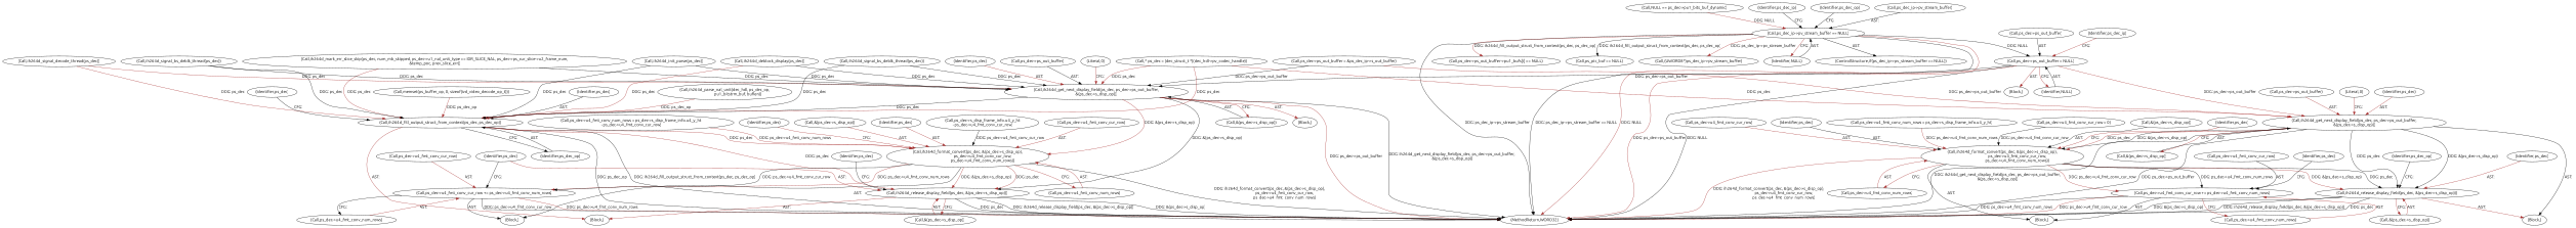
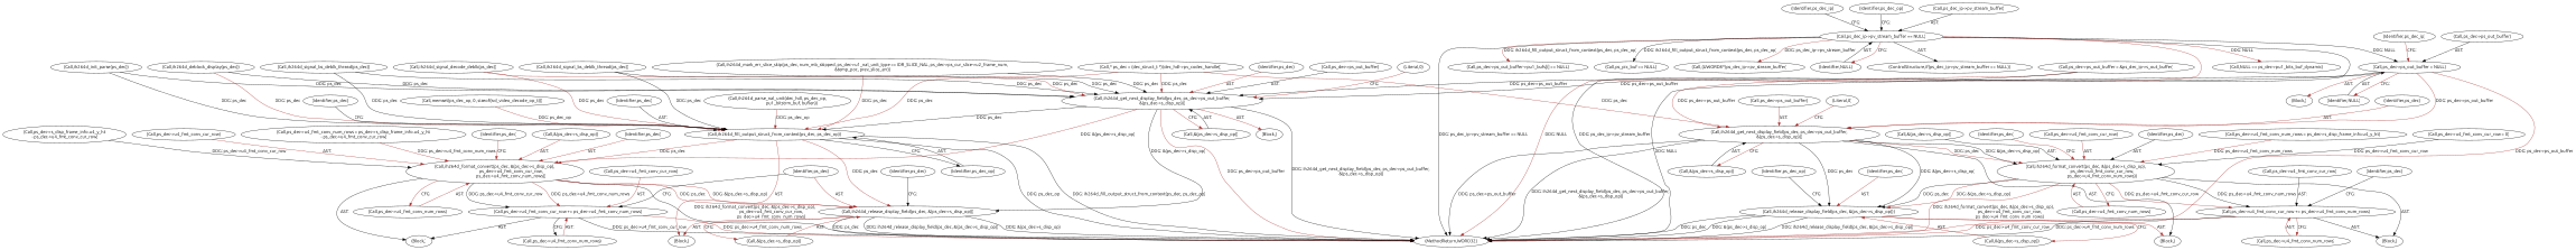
  digraph {
    fontname=Ubuntu
    node [fontname=Ubuntu]
    edge [color=brown fontname=Ubuntu]
    n1 [label="(Call,ps_dec->ps_out_buffer = NULL)"]
    n2 [label="(Call,ih264d_get_next_display_field(ps_dec, ps_dec->ps_out_buffer,\n &(ps_dec->s_disp_op)))"]
    n3 [label="(Call,ih264d_get_next_display_field(ps_dec, ps_dec->ps_out_buffer,\n &(ps_dec->s_disp_op)))"]
    n4 [label="(Block,)"]
    n5 [label="(MethodReturn,WORD32)"]
    n6 [label="(Identifier,NULL)"]
    n7 [label="(Call,ih264d_format_convert(ps_dec, &(ps_dec->s_disp_op),\n                                  ps_dec->u4_fmt_conv_cur_row,\n                                  ps_dec->u4_fmt_conv_num_rows))"]
    n8 [label="(Call,ih264d_release_display_field(ps_dec, &(ps_dec->s_disp_op)))"]
    n9 [label="(Block,)"]
    n10 [label="(Call,&(ps_dec->s_disp_op))"]
    n11 [label="(Call,ih264d_fill_output_struct_from_context(ps_dec, ps_dec_op))"]
    n12 [label="(Call,ih264d_format_convert(ps_dec, &(ps_dec->s_disp_op),\n                                  ps_dec->u4_fmt_conv_cur_row,\n                                  ps_dec->u4_fmt_conv_num_rows))"]
    n13 [label="(Call,ih264d_release_display_field(ps_dec, &(ps_dec->s_disp_op)))"]
    n14 [label="(Call,&(ps_dec->s_disp_op))"]
    n15 [label="(Block,)"]
    n16 [label="(Call,ps_dec_ip->pv_stream_buffer == NULL)"]
    n17 [label="(Call,NULL == ps_dec->pu1_bits_buf_dynamic)"]
    n18 [label="(Call,ps_dec->ps_out_buffer->pu1_bufs[i] == NULL)"]
    n19 [label="(Call,ps_pic_buf == NULL)"]
    n20 [label="(Call,(UWORD8*)ps_dec_ip->pv_stream_buffer)"]
    n21 [label="(Identifier,NULL)"]
    n22 [label="(ControlStructure,if(ps_dec_ip->pv_stream_buffer == NULL))"]
    n23 [label="(Call,ps_dec->u4_fmt_conv_cur_row += ps_dec->u4_fmt_conv_num_rows)"]
    n24 [label="(Call,ps_dec->u4_fmt_conv_num_rows)"]
    n25 [label="(Block,)"]
    n26 [label="(Call,&(ps_dec->s_disp_op))"]
    n27 [label="(Call,ps_dec->u4_fmt_conv_num_rows)"]
    n28 [label="(Block,)"]
    n29 [label="(Identifier,ps_dec_op)"]
    n30 [label="(Call,ps_dec->u4_fmt_conv_cur_row += ps_dec->u4_fmt_conv_num_rows)"]
    n31 [label="(Block,)"]
    n32 [label="(Call,ps_dec->u4_fmt_conv_num_rows)"]
    n33 [label="(Call,&(ps_dec->s_disp_op))"]
    n34 [label="(Call,ps_dec->u4_fmt_conv_num_rows)"]
    n35 [label="(Call,ps_dec->u4_fmt_conv_num_rows = ps_dec->s_disp_frame_info.u4_y_ht)"]
    n36 [label="(Call,ps_dec->u4_fmt_conv_cur_row = 0)"]
    n37 [label="(Call,ps_dec->ps_out_buffer)"]
    n38 [label="(Call,&(ps_dec->s_disp_op))"]
    n39 [label="(Call,ih264d_mark_err_slice_skip(ps_dec, num_mb_skipped, ps_dec->u1_nal_unit_type == IDR_SLICE_NAL, ps_dec->ps_cur_slice->u2_frame_num,\n &temp_poc, prev_slice_err))"]
    n40 [label="(Literal,0)"]
-   n41 [label="(Call,ih264d_signal_decode_thread(ps_dec))"]
+   n41 [label="(Call,ih264d_signal_decode_deblk(ps_dec))"]
    n42 [label="(Identifier,ps_dec)"]
    n43 [label="(Call,ps_dec->u4_fmt_conv_num_rows = ps_dec->s_disp_frame_info.u4_y_ht\n - ps_dec->u4_fmt_conv_cur_row)"]
    n44 [label="(Call,ih264d_init_parse(ps_dec))"]
    n45 [label="(Identifier,ps_dec)"]
    n46 [label="(Identifier,ps_dec)"]
    n47 [label="(Call,ih264d_parse_nal_unit(dec_hdl, ps_dec_op,\n                              pu1_bitstrm_buf, buflen))"]
    n48 [label="(Identifier,ps_dec)"]
    n49 [label="(Identifier,ps_dec)"]
    n50 [label="(Identifier,ps_dec_op)"]
    n51 [label="(Call,&(ps_dec->s_disp_op))"]
    n52 [label="(Identifier,ps_dec)"]
    n53 [label="(Call,ps_dec->u4_fmt_conv_cur_row)"]
    n54 [label="(Call,ps_dec->u4_fmt_conv_cur_row)"]
    n55 [label="(Call,* ps_dec = (dec_struct_t *)(dec_hdl->pv_codec_handle))"]
    n56 [label="(Identifier,ps_dec)"]
    n57 [label="(Identifier,ps_dec)"]
    n58 [label="(Call,ps_dec->ps_out_buffer)"]
    n59 [label="(Identifier,ps_dec_ip)"]
    n60 [label="(Call,ps_dec->ps_out_buffer)"]
-   n61 [label="(Call,memset(ps_buffer_op, 0, sizeof(ivd_video_decode_op_t)))"]
+   n61 [label="(Call,memset(ps_dec_op, 0, sizeof(ivd_video_decode_op_t)))"]
    n62 [label="(Identifier,ps_dec)"]
    n63 [label="(Call,ps_dec->s_disp_frame_info.u4_y_ht\n - ps_dec->u4_fmt_conv_cur_row)"]
    n64 [label="(Identifier,ps_dec)"]
    n65 [label="(Identifier,ps_dec_ip)"]
    n66 [label="(Call,ps_dec->ps_out_buffer = &ps_dec_ip->s_out_buffer)"]
    n67 [label="(Call,ps_dec->u4_fmt_conv_cur_row)"]
    n68 [label="(Call,ih264d_deblock_display(ps_dec))"]
    n69 [label="(Identifier,ps_dec_op)"]
    n70 [label="(Call,ih264d_signal_bs_deblk_thread(ps_dec))"]
    n71 [label="(Identifier,ps_dec)"]
    n72 [label="(Call,ps_dec->u4_fmt_conv_cur_row)"]
    n73 [label="(Identifier,ps_dec)"]
    n74 [label="(Literal,0)"]
    n75 [label="(Call,ih264d_signal_bs_deblk_thread(ps_dec))"]
    n76 [label="(Call,ps_dec_ip->pv_stream_buffer)"]
    n1 -> n2 [label="DDG: ps_dec->ps_out_buffer"]
    n1 -> n3 [color=black label="DDG: ps_dec->ps_out_buffer"]
    n1 -> n4 [label="AST: "]
    n1 -> n5 [label="DDG: ps_dec->ps_out_buffer"]
    n1 -> n5 [color=black label="DDG: NULL"]
    n1 -> n6 [label="CFG: "]
    n2 -> n5 [color=black label="DDG: ps_dec->ps_out_buffer"]
    n2 -> n5 [color=black label="DDG: ih264d_get_next_display_field(ps_dec, ps_dec->ps_out_buffer,\n &(ps_dec->s_disp_op))"]
    n2 -> n7 [label="DDG: ps_dec"]
    n2 -> n7 [color=black label="DDG: &(ps_dec->s_disp_op)"]
    n2 -> n8 [color=black label="DDG: ps_dec"]
    n2 -> n8 [color=black label="DDG: &(ps_dec->s_disp_op)"]
    n2 -> n9 [color=black label="AST: "]
    n2 -> n10 [label="CFG: "]
    n3 -> n5 [label="DDG: ps_dec->ps_out_buffer"]
    n3 -> n5 [color=black label="DDG: ih264d_get_next_display_field(ps_dec, ps_dec->ps_out_buffer,\n &(ps_dec->s_disp_op))"]
    n3 -> n11 [color=black label="DDG: ps_dec"]
    n3 -> n12 [label="DDG: &(ps_dec->s_disp_op)"]
    n3 -> n13 [color=black label="DDG: &(ps_dec->s_disp_op)"]
    n3 -> n14 [label="CFG: "]
    n3 -> n15 [label="AST: "]
    n6 -> n1 [color=black label="AST: "]
    n7 -> n5 [label="DDG: ih264d_format_convert(ps_dec, &(ps_dec->s_disp_op),\n                                  ps_dec->u4_fmt_conv_cur_row,\n                                  ps_dec->u4_fmt_conv_num_rows)"]
    n7 -> n8 [color=black label="DDG: ps_dec"]
    n7 -> n8 [label="DDG: &(ps_dec->s_disp_op)"]
    n7 -> n23 [color=black label="DDG: ps_dec->u4_fmt_conv_num_rows"]
    n7 -> n23 [label="DDG: ps_dec->u4_fmt_conv_cur_row"]
    n7 -> n24 [label="CFG: "]
    n7 -> n25 [color=black label="AST: "]
    n8 -> n5 [color=black label="DDG: ih264d_release_display_field(ps_dec, &(ps_dec->s_disp_op))"]
    n8 -> n5 [color=black label="DDG: ps_dec"]
    n8 -> n5 [color=black label="DDG: &(ps_dec->s_disp_op)"]
    n8 -> n9 [label="AST: "]
    n8 -> n26 [label="CFG: "]
    n10 -> n2 [color=black label="AST: "]
    n11 -> n5 [color=black label="DDG: ih264d_fill_output_struct_from_context(ps_dec, ps_dec_op)"]
    n11 -> n5 [color=black label="DDG: ps_dec_op"]
    n11 -> n12 [label="DDG: ps_dec"]
    n11 -> n13 [label="DDG: ps_dec"]
    n11 -> n28 [label="AST: "]
    n11 -> n29 [color=black label="CFG: "]
    n12 -> n5 [color=black label="DDG: ih264d_format_convert(ps_dec, &(ps_dec->s_disp_op),\n                                  ps_dec->u4_fmt_conv_cur_row,\n                                  ps_dec->u4_fmt_conv_num_rows)"]
    n12 -> n13 [label="DDG: ps_dec"]
    n12 -> n13 [label="DDG: &(ps_dec->s_disp_op)"]
    n12 -> n30 [label="DDG: ps_dec->u4_fmt_conv_num_rows"]
    n12 -> n30 [color=black label="DDG: ps_dec->u4_fmt_conv_cur_row"]
    n12 -> n31 [color=black label="AST: "]
    n12 -> n32 [label="CFG: "]
    n13 -> n5 [color=black label="DDG: ps_dec"]
    n13 -> n5 [color=black label="DDG: ih264d_release_display_field(ps_dec, &(ps_dec->s_disp_op))"]
    n13 -> n5 [color=black label="DDG: &(ps_dec->s_disp_op)"]
    n13 -> n28 [label="AST: "]
    n13 -> n33 [label="CFG: "]
    n14 -> n3 [color=black label="AST: "]
    n16 -> n1 [color=black label="DDG: NULL"]
    n16 -> n5 [color=black label="DDG: ps_dec_ip->pv_stream_buffer == NULL"]
    n16 -> n5 [label="DDG: NULL"]
    n16 -> n5 [color=black label="DDG: ps_dec_ip->pv_stream_buffer"]
-   n17 -> n16 [label="DDG: NULL"]
+   n16 -> n17 [label="DDG: NULL"]
    n16 -> n18 [label="DDG: ih264d_fill_output_struct_from_context(ps_dec, ps_dec_op)"]
    n16 -> n19 [color=black label="DDG: ih264d_fill_output_struct_from_context(ps_dec, ps_dec_op)"]
    n16 -> n20 [label="DDG: ps_dec_ip->pv_stream_buffer"]
    n16 -> n21 [label="CFG: "]
    n16 -> n22 [color=black label="AST: "]
    n21 -> n16 [color=black label="AST: "]
    n23 -> n5 [label="DDG: ps_dec->u4_fmt_conv_cur_row"]
    n23 -> n5 [color=black label="DDG: ps_dec->u4_fmt_conv_num_rows"]
    n23 -> n25 [color=black label="AST: "]
    n23 -> n27 [label="CFG: "]
    n24 -> n7 [label="AST: "]
    n26 -> n8 [label="AST: "]
    n27 -> n23 [label="AST: "]
    n29 -> n11 [color=black label="AST: "]
    n30 -> n5 [label="DDG: ps_dec->u4_fmt_conv_num_rows"]
    n30 -> n5 [color=black label="DDG: ps_dec->u4_fmt_conv_cur_row"]
    n30 -> n31 [color=black label="AST: "]
    n30 -> n34 [color=black label="CFG: "]
    n32 -> n12 [label="AST: "]
    n33 -> n13 [label="AST: "]
    n34 -> n30 [label="AST: "]
    n35 -> n7 [label="DDG: ps_dec->u4_fmt_conv_num_rows"]
    n36 -> n7 [color=black label="DDG: ps_dec->u4_fmt_conv_cur_row"]
    n37 -> n2 [label="AST: "]
    n38 -> n7 [color=black label="AST: "]
    n39 -> n3 [color=black label="DDG: ps_dec"]
    n39 -> n11 [label="DDG: ps_dec"]
    n40 -> n2 [label="CFG: "]
    n41 -> n3 [label="DDG: ps_dec"]
    n41 -> n11 [label="DDG: ps_dec"]
    n42 -> n11 [color=black label="AST: "]
    n43 -> n12 [label="DDG: ps_dec->u4_fmt_conv_num_rows"]
    n44 -> n3 [color=black label="DDG: ps_dec"]
    n44 -> n11 [color=black label="DDG: ps_dec"]
    n45 -> n12 [label="CFG: "]
    n46 -> n8 [label="AST: "]
    n47 -> n11 [label="DDG: ps_dec_op"]
    n48 -> n7 [label="CFG: "]
    n49 -> n3 [label="AST: "]
    n50 -> n8 [color=black label="CFG: "]
    n51 -> n12 [label="AST: "]
    n52 -> n12 [label="AST: "]
    n53 -> n23 [color=black label="AST: "]
    n54 -> n7 [label="AST: "]
    n55 -> n2 [label="DDG: ps_dec"]
    n55 -> n3 [label="DDG: ps_dec"]
    n55 -> n11 [label="DDG: ps_dec"]
    n56 -> n13 [color=black label="CFG: "]
    n57 -> n7 [color=black label="AST: "]
    n58 -> n1 [color=black label="AST: "]
    n59 -> n1 [label="CFG: "]
    n60 -> n3 [color=black label="AST: "]
    n61 -> n11 [label="DDG: ps_dec_op"]
    n62 -> n23 [color=black label="CFG: "]
    n63 -> n12 [color=black label="DDG: ps_dec->u4_fmt_conv_cur_row"]
    n64 -> n2 [label="AST: "]
    n65 -> n16 [color=black label="CFG: "]
    n66 -> n2 [label="DDG: ps_dec->ps_out_buffer"]
    n66 -> n3 [color=black label="DDG: ps_dec->ps_out_buffer"]
    n67 -> n30 [label="AST: "]
    n68 -> n3 [color=black label="DDG: ps_dec"]
    n68 -> n11 [label="DDG: ps_dec"]
    n69 -> n16 [color=black label="CFG: "]
    n70 -> n3 [color=black label="DDG: ps_dec"]
    n70 -> n11 [color=black label="DDG: ps_dec"]
    n71 -> n11 [color=black label="CFG: "]
    n72 -> n12 [label="AST: "]
    n73 -> n13 [label="AST: "]
    n73 -> n30 [color=black label="CFG: "]
    n74 -> n3 [label="CFG: "]
    n75 -> n3 [color=black label="DDG: ps_dec"]
    n75 -> n11 [color=black label="DDG: ps_dec"]
    n76 -> n16 [color=black label="AST: "]
  }
